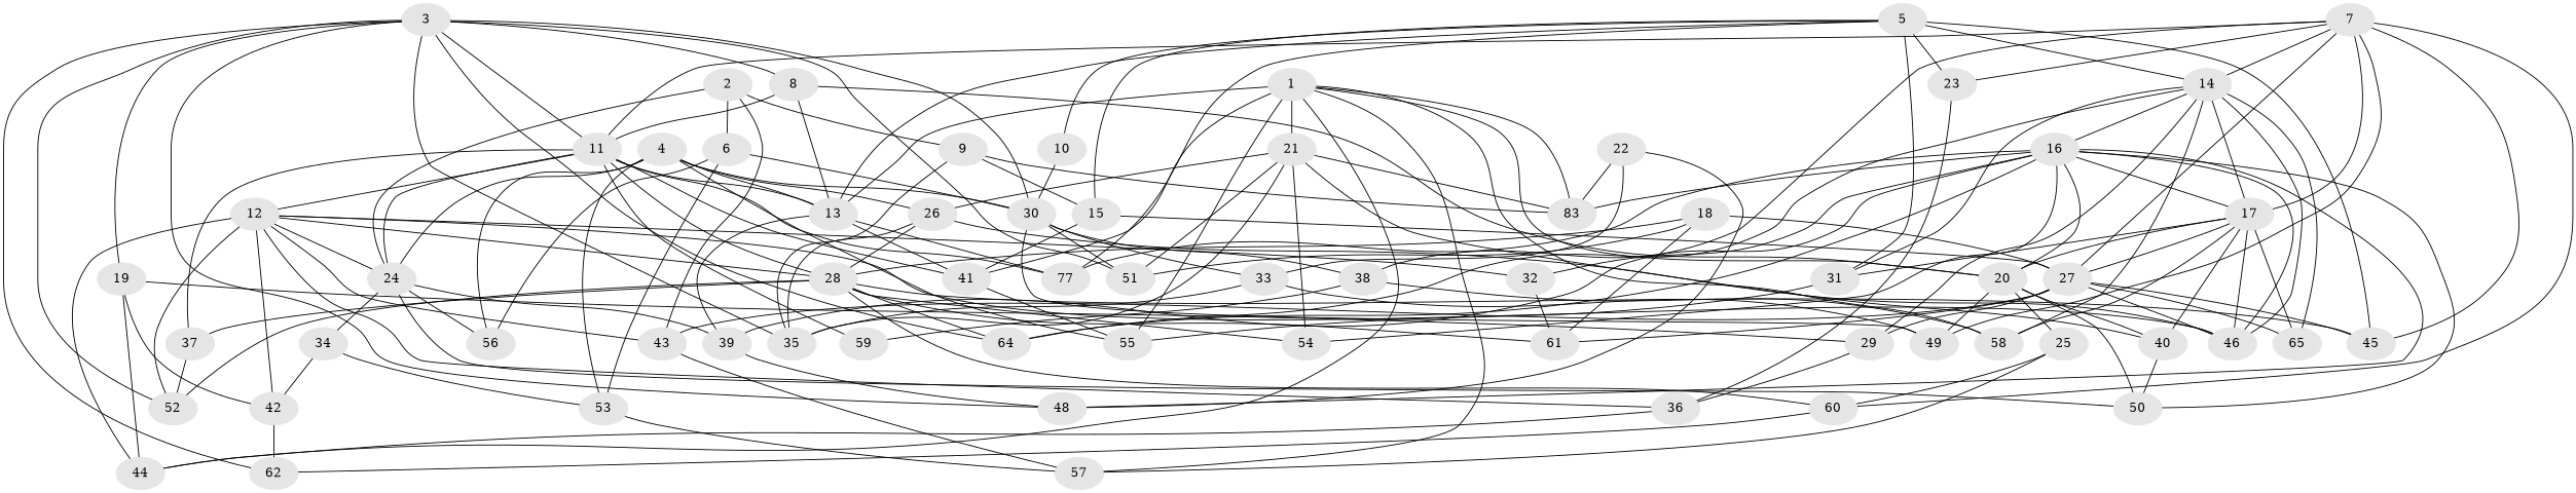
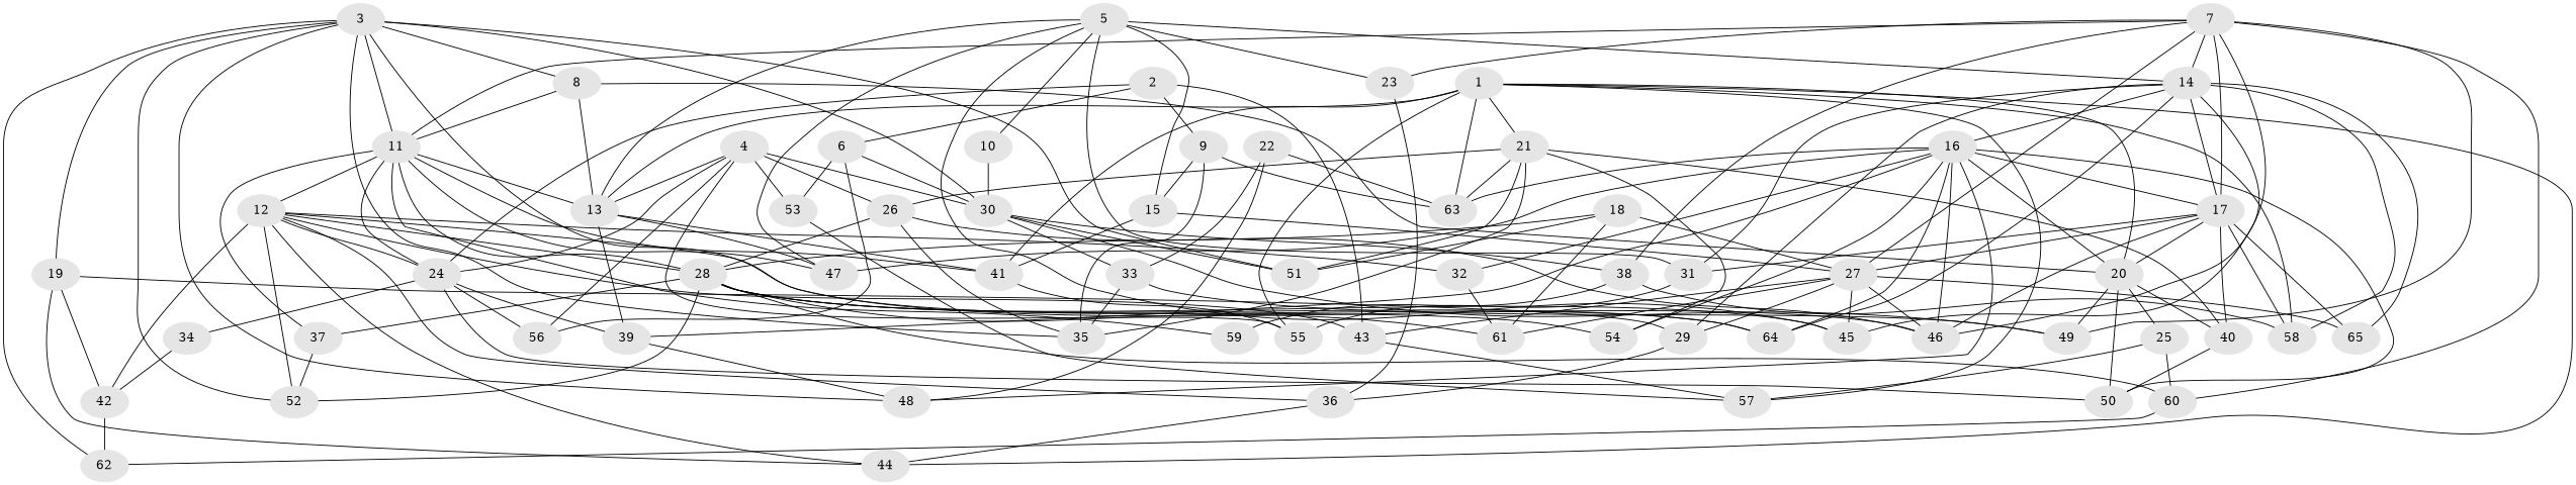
  graph {
    node [color=gray90 style=filled]
    edge [weight=1.0]
    1
    13
    20
    21
    41
    44
    55
    57
    58
-   63 [label=83]
-   47 [label=77]
+   63
+   47
    39
    49
    50
    40
    25
    35
    51
    26
    54
    2
    6
    9
    24
    43
    30
    53
    56
    15
    34
    3
    8
    11
    19
    48
    52
    62
    64
    59
    12
    28
    37
    42
    29
    38
    33
    4
    46
    5
    10
    14
    23
    31
    45
    17
    16
    65
    27
    36
    7
    60
    61
    32
    22
    18
    1 -- 13 [weight=2.0]
    1 -- 20
    1 -- 21 [weight=2.0]
    1 -- 41 [weight=2.0]
    1 -- 44
    1 -- 55
    1 -- 57
    1 -- 58
    1 -- 63
    13 -- 41
    13 -- 47
    13 -- 39
    20 -- 49
    20 -- 50
    20 -- 40
    20 -- 25
    21 -- 63
    21 -- 40
    21 -- 35
    21 -- 51
    21 -- 26
    21 -- 54
    41 -- 55
    39 -- 48
    40 -- 50
    25 -- 57
    25 -- 60
    26 -- 35
    26 -- 28
    26 -- 46
    2 -- 6
    2 -- 9
    2 -- 24
    2 -- 43
    6 -- 30
    6 -- 53
    6 -- 56
    9 -- 63
    9 -- 35
    9 -- 15
    24 -- 39
    24 -- 50
    24 -- 56 [weight=2.0]
    24 -- 34 [weight=2.0]
    43 -- 57
    30 -- 49
    30 -- 51
    30 -- 38
    30 -- 33
    53 -- 57
    15 -- 41
    15 -- 27
-   34 -- 53
    34 -- 42
    3 -- 35
    3 -- 51
    3 -- 30
    3 -- 8
    3 -- 11
    3 -- 19
    3 -- 48
    3 -- 52
    3 -- 62
    3 -- 64
    8 -- 13
    8 -- 20
    8 -- 11
    11 -- 13 [weight=2.0]
    11 -- 41
    11 -- 47
    11 -- 24
    11 -- 59
    11 -- 12
    11 -- 28
    11 -- 37
    19 -- 44
    19 -- 42
    19 -- 29
    12 -- 44
    12 -- 24
    12 -- 43
    12 -- 52
    12 -- 28
    12 -- 42
    12 -- 46
    12 -- 36
    12 -- 32 [weight=2.0]
    28 -- 54 [weight=2.0]
    28 -- 52
    28 -- 64
    28 -- 37
    28 -- 45
    28 -- 60
    28 -- 61
    37 -- 52
    42 -- 62
    29 -- 36
    38 -- 58
    38 -- 59
    33 -- 49
    33 -- 35
    4 -- 13
    4 -- 55
    4 -- 26 [weight=2.0]
    4 -- 24
    4 -- 30 [weight=3.0]
    4 -- 53
    4 -- 56
    5 -- 13
    5 -- 47
    5 -- 15
    5 -- 10
    5 -- 14
    5 -- 23 [weight=2.0]
    5 -- 31
    5 -- 45
    10 -- 30 [weight=3.0]
    14 -- 58
    14 -- 64
    14 -- 29
    14 -- 46 [weight=3.0]
    14 -- 31
    14 -- 17
    14 -- 16
    14 -- 65
    23 -- 36
    31 -- 55
    17 -- 20
    17 -- 58
    17 -- 40
    17 -- 46
    17 -- 31
    17 -- 65 [weight=2.0]
    17 -- 27
    16 -- 20
    16 -- 63
    16 -- 47
    16 -- 39
    16 -- 50
    16 -- 54
    16 -- 48
    16 -- 64
    16 -- 46
    16 -- 17
    16 -- 32
    27 -- 43
    27 -- 29
    27 -- 46
    27 -- 45
    27 -- 65
    27 -- 61
    36 -- 44
    7 -- 49
    7 -- 11
    7 -- 38
    7 -- 14
    7 -- 23
    7 -- 45
    7 -- 17 [weight=2.0]
    7 -- 27
    7 -- 60
    60 -- 62
    32 -- 61
    22 -- 63
    22 -- 48
    22 -- 33
    18 -- 51
    18 -- 28
    18 -- 27
    18 -- 61
  }
